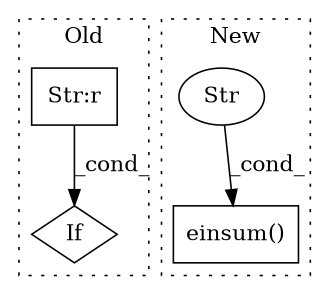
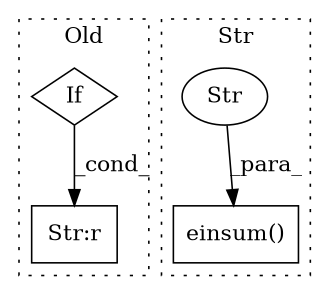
  digraph {
    node [shape=box]
    n1 [a=96 l="3,14" label=If s="3295,3319" shape=diamond]
    n2 [a=40 l=21 label="Str:r" s=3298]
    n3 [a=75 l="13,1" label="einsum()" s="5105,5156"]
    n4 [a=66 l=29 label=Str s=5118 shape=ellipse]
    subgraph cluster_1 {
      label=Old
      style=dotted
      n1
      n2
    }
    subgraph cluster_2 {
-     label=New
+     label=Str
      style=dotted
      n3
      n4
    }
-   n2 -> n1 [label=_cond_]
-   n4 -> n3 [label=_cond_]
+   n1 -> n2 [label=_cond_]
+   n4 -> n3 [label=_para_]
  }
